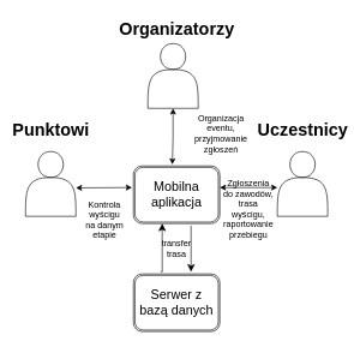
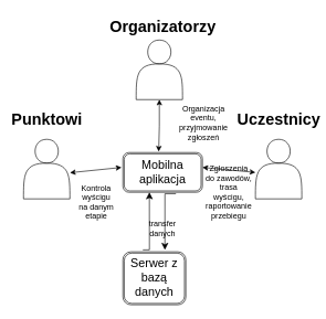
  <mxCell id="0" />
  <mxCell id="1" parent="0" />
  <mxCell id="2" value="" style="shape=actor;whiteSpace=wrap;html=1;" vertex="1" parent="1"><mxGeometry x="35" y="210" width="70" height="90" as="geometry" /></mxCell>
  <mxCell id="3" value="" style="shape=actor;whiteSpace=wrap;html=1;" vertex="1" parent="1"><mxGeometry x="205" y="60" width="70" height="90" as="geometry" /></mxCell>
- <mxCell id="4" value="&lt;font style=&quot;font-size: 18px;&quot;&gt;Mobilna aplikacja&lt;/font&gt;" style="shape=ext;double=1;rounded=1;whiteSpace=wrap;html=1;" vertex="1" parent="1"><mxGeometry x="185" y="230" width="120" height="80" as="geometry" /></mxCell>
+ <mxCell id="4" value="&lt;font style=&quot;font-size: 18px;&quot;&gt;Mobilna aplikacja&lt;/font&gt;" style="shape=ext;double=1;rounded=1;whiteSpace=wrap;html=1;" vertex="1" parent="1"><mxGeometry x="185" y="230" width="120" height="60" as="geometry" /></mxCell>
  <mxCell id="5" value="Punktowi" style="text;strokeColor=none;fillColor=none;html=1;fontSize=24;fontStyle=1;verticalAlign=middle;align=center;" vertex="1" parent="1"><mxGeometry x="20" y="160" width="100" height="40" as="geometry" /></mxCell>
  <mxCell id="6" value="Organizatorzy" style="text;strokeColor=none;fillColor=none;html=1;fontSize=24;fontStyle=1;verticalAlign=middle;align=center;" vertex="1" parent="1"><mxGeometry x="195" y="20" width="100" height="40" as="geometry" /></mxCell>
  <mxCell id="7" value="Uczestnicy" style="text;strokeColor=none;fillColor=none;html=1;fontSize=24;fontStyle=1;verticalAlign=middle;align=center;" vertex="1" parent="1"><mxGeometry x="370" y="160" width="100" height="40" as="geometry" /></mxCell>
- <mxCell id="8" value="&lt;font style=&quot;font-size: 18px;&quot;&gt;Serwer z bazą danych&lt;/font&gt;" style="shape=ext;double=1;rounded=1;whiteSpace=wrap;html=1;" vertex="1" parent="1"><mxGeometry x="185" y="380" width="120" height="80" as="geometry" /></mxCell>
+ <mxCell id="8" value="&lt;font style=&quot;font-size: 18px;&quot;&gt;Serwer z bazą danych&lt;/font&gt;" style="shape=ext;double=1;rounded=1;whiteSpace=wrap;html=1;" vertex="1" parent="1"><mxGeometry x="185" y="380" width="95" height="80" as="geometry" /></mxCell>
  <mxCell id="9" value="" style="edgeStyle=segmentEdgeStyle;endArrow=classic;html=1;curved=0;rounded=0;endSize=8;startSize=8;entryX=0.333;entryY=1;entryDx=0;entryDy=0;entryPerimeter=0;exitX=0.317;exitY=-0.037;exitDx=0;exitDy=0;exitPerimeter=0;" edge="1" parent="1" source="8" target="4"><mxGeometry width="50" height="50" relative="1" as="geometry"><mxPoint x="195" y="420" as="sourcePoint" /><mxPoint x="245" y="370" as="targetPoint" /></mxGeometry></mxCell>
  <mxCell id="10" value="" style="edgeStyle=segmentEdgeStyle;endArrow=classic;html=1;curved=0;rounded=0;endSize=8;startSize=8;entryX=0.667;entryY=-0.037;entryDx=0;entryDy=0;entryPerimeter=0;exitX=0.667;exitY=1.038;exitDx=0;exitDy=0;exitPerimeter=0;" edge="1" parent="1" source="4" target="8"><mxGeometry width="50" height="50" relative="1" as="geometry"><mxPoint x="215" y="410" as="sourcePoint" /><mxPoint x="265" y="360" as="targetPoint" /></mxGeometry></mxCell>
  <mxCell id="11" value="" style="endArrow=classic;startArrow=classic;html=1;rounded=0;entryX=-0.017;entryY=0.375;entryDx=0;entryDy=0;entryPerimeter=0;" edge="1" parent="1" target="4"><mxGeometry width="50" height="50" relative="1" as="geometry"><mxPoint x="105" y="260.5" as="sourcePoint" /><mxPoint x="175" y="260" as="targetPoint" /></mxGeometry></mxCell>
  <mxCell id="12" value="" style="endArrow=classic;startArrow=classic;html=1;rounded=0;entryX=0.5;entryY=1;entryDx=0;entryDy=0;exitX=0.45;exitY=-0.025;exitDx=0;exitDy=0;exitPerimeter=0;" edge="1" parent="1" source="4" target="3"><mxGeometry width="50" height="50" relative="1" as="geometry"><mxPoint x="225" y="230" as="sourcePoint" /><mxPoint x="275" y="180" as="targetPoint" /><Array as="points"><mxPoint x="240" y="190" /></Array></mxGeometry></mxCell>
  <mxCell id="13" value="" style="endArrow=classic;startArrow=classic;html=1;rounded=0;entryX=0;entryY=0.556;entryDx=0;entryDy=0;entryPerimeter=0;exitX=1;exitY=0.375;exitDx=0;exitDy=0;exitPerimeter=0;" edge="1" parent="1" source="4" target="14"><mxGeometry width="50" height="50" relative="1" as="geometry"><mxPoint x="308" y="270.5" as="sourcePoint" /><mxPoint x="455" y="269.5" as="targetPoint" /><Array as="points" /></mxGeometry></mxCell>
  <mxCell id="14" value="" style="shape=actor;whiteSpace=wrap;html=1;" vertex="1" parent="1"><mxGeometry x="385" y="210" width="70" height="90" as="geometry" /></mxCell>
  <mxCell id="15" value="Organizacja eventu, przyjmowanie zgłoszeń" style="text;html=1;strokeColor=none;fillColor=none;align=center;verticalAlign=middle;whiteSpace=wrap;rounded=0;" vertex="1" parent="1"><mxGeometry x="259" y="170" width="96" height="30" as="geometry" /></mxCell>
  <mxCell id="16" value="Zgłoszenia do zawodów, trasa wyścigu, raportowanie przebiegu" style="text;html=1;strokeColor=none;fillColor=none;align=center;verticalAlign=middle;whiteSpace=wrap;rounded=0;" vertex="1" parent="1"><mxGeometry x="315" y="275" width="60" height="30" as="geometry" /></mxCell>
  <mxCell id="17" value="Kontrola wyścigu na danym etapie" style="text;html=1;strokeColor=none;fillColor=none;align=center;verticalAlign=middle;whiteSpace=wrap;rounded=0;" vertex="1" parent="1"><mxGeometry x="115" y="290" width="60" height="30" as="geometry" /></mxCell>
- <mxCell id="18" value="transfer trasa" style="text;html=1;strokeColor=none;fillColor=none;align=center;verticalAlign=middle;whiteSpace=wrap;rounded=0;" vertex="1" parent="1"><mxGeometry x="215" y="330" width="60" height="30" as="geometry" /></mxCell>
+ <mxCell id="18" value="transfer danych" style="text;html=1;strokeColor=none;fillColor=none;align=center;verticalAlign=middle;whiteSpace=wrap;rounded=0;" vertex="1" parent="1"><mxGeometry x="215" y="330" width="60" height="30" as="geometry" /></mxCell>
